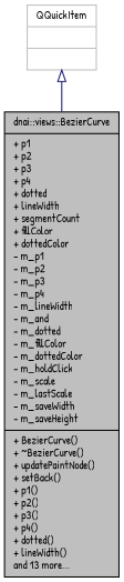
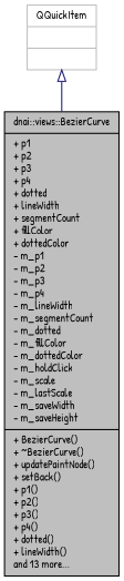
  digraph {
    fontname="Patrick Hand"
    node [fontname="Patrick Hand" fontsize=10 shape=record style=filled]
-   n1 [color=black fillcolor=grey75 fontcolor=black height=0.2 label="{dnai::views::BezierCurve\n|+ p1\l+ p2\l+ p3\l+ p4\l+ dotted\l+ lineWidth\l+ segmentCount\l+ fillColor\l+ dottedColor\l- m_p1\l- m_p2\l- m_p3\l- m_p4\l- m_lineWidth\l- m_and\l- m_dotted\l- m_fillColor\l- m_dottedColor\l- m_holdClick\l- m_scale\l- m_lastScale\l- m_saveWidth\l- m_saveHeight\l|+ BezierCurve()\l+ ~BezierCurve()\l+ updatePaintNode()\l+ setBack()\l+ p1()\l+ p2()\l+ p3()\l+ p4()\l+ dotted()\l+ lineWidth()\land 13 more...\l}" width=0.4]
+   n1 [color=black fillcolor=grey75 fontcolor=black height=0.2 label="{dnai::views::BezierCurve\n|+ p1\l+ p2\l+ p3\l+ p4\l+ dotted\l+ lineWidth\l+ segmentCount\l+ fillColor\l+ dottedColor\l- m_p1\l- m_p2\l- m_p3\l- m_p4\l- m_lineWidth\l- m_segmentCount\l- m_dotted\l- m_fillColor\l- m_dottedColor\l- m_holdClick\l- m_scale\l- m_lastScale\l- m_saveWidth\l- m_saveHeight\l|+ BezierCurve()\l+ ~BezierCurve()\l+ updatePaintNode()\l+ setBack()\l+ p1()\l+ p2()\l+ p3()\l+ p4()\l+ dotted()\l+ lineWidth()\land 13 more...\l}" width=0.4]
    n2 [color=grey75 fillcolor=white height=0.2 label="{QQuickItem\n||}" width=0.4]
    n2 -> n1 [arrowtail=onormal color=midnightblue dir=back fontname="Patrick Hand" fontsize=10 labelfontname=Helvetica labelfontsize=10 style=solid]
  }
